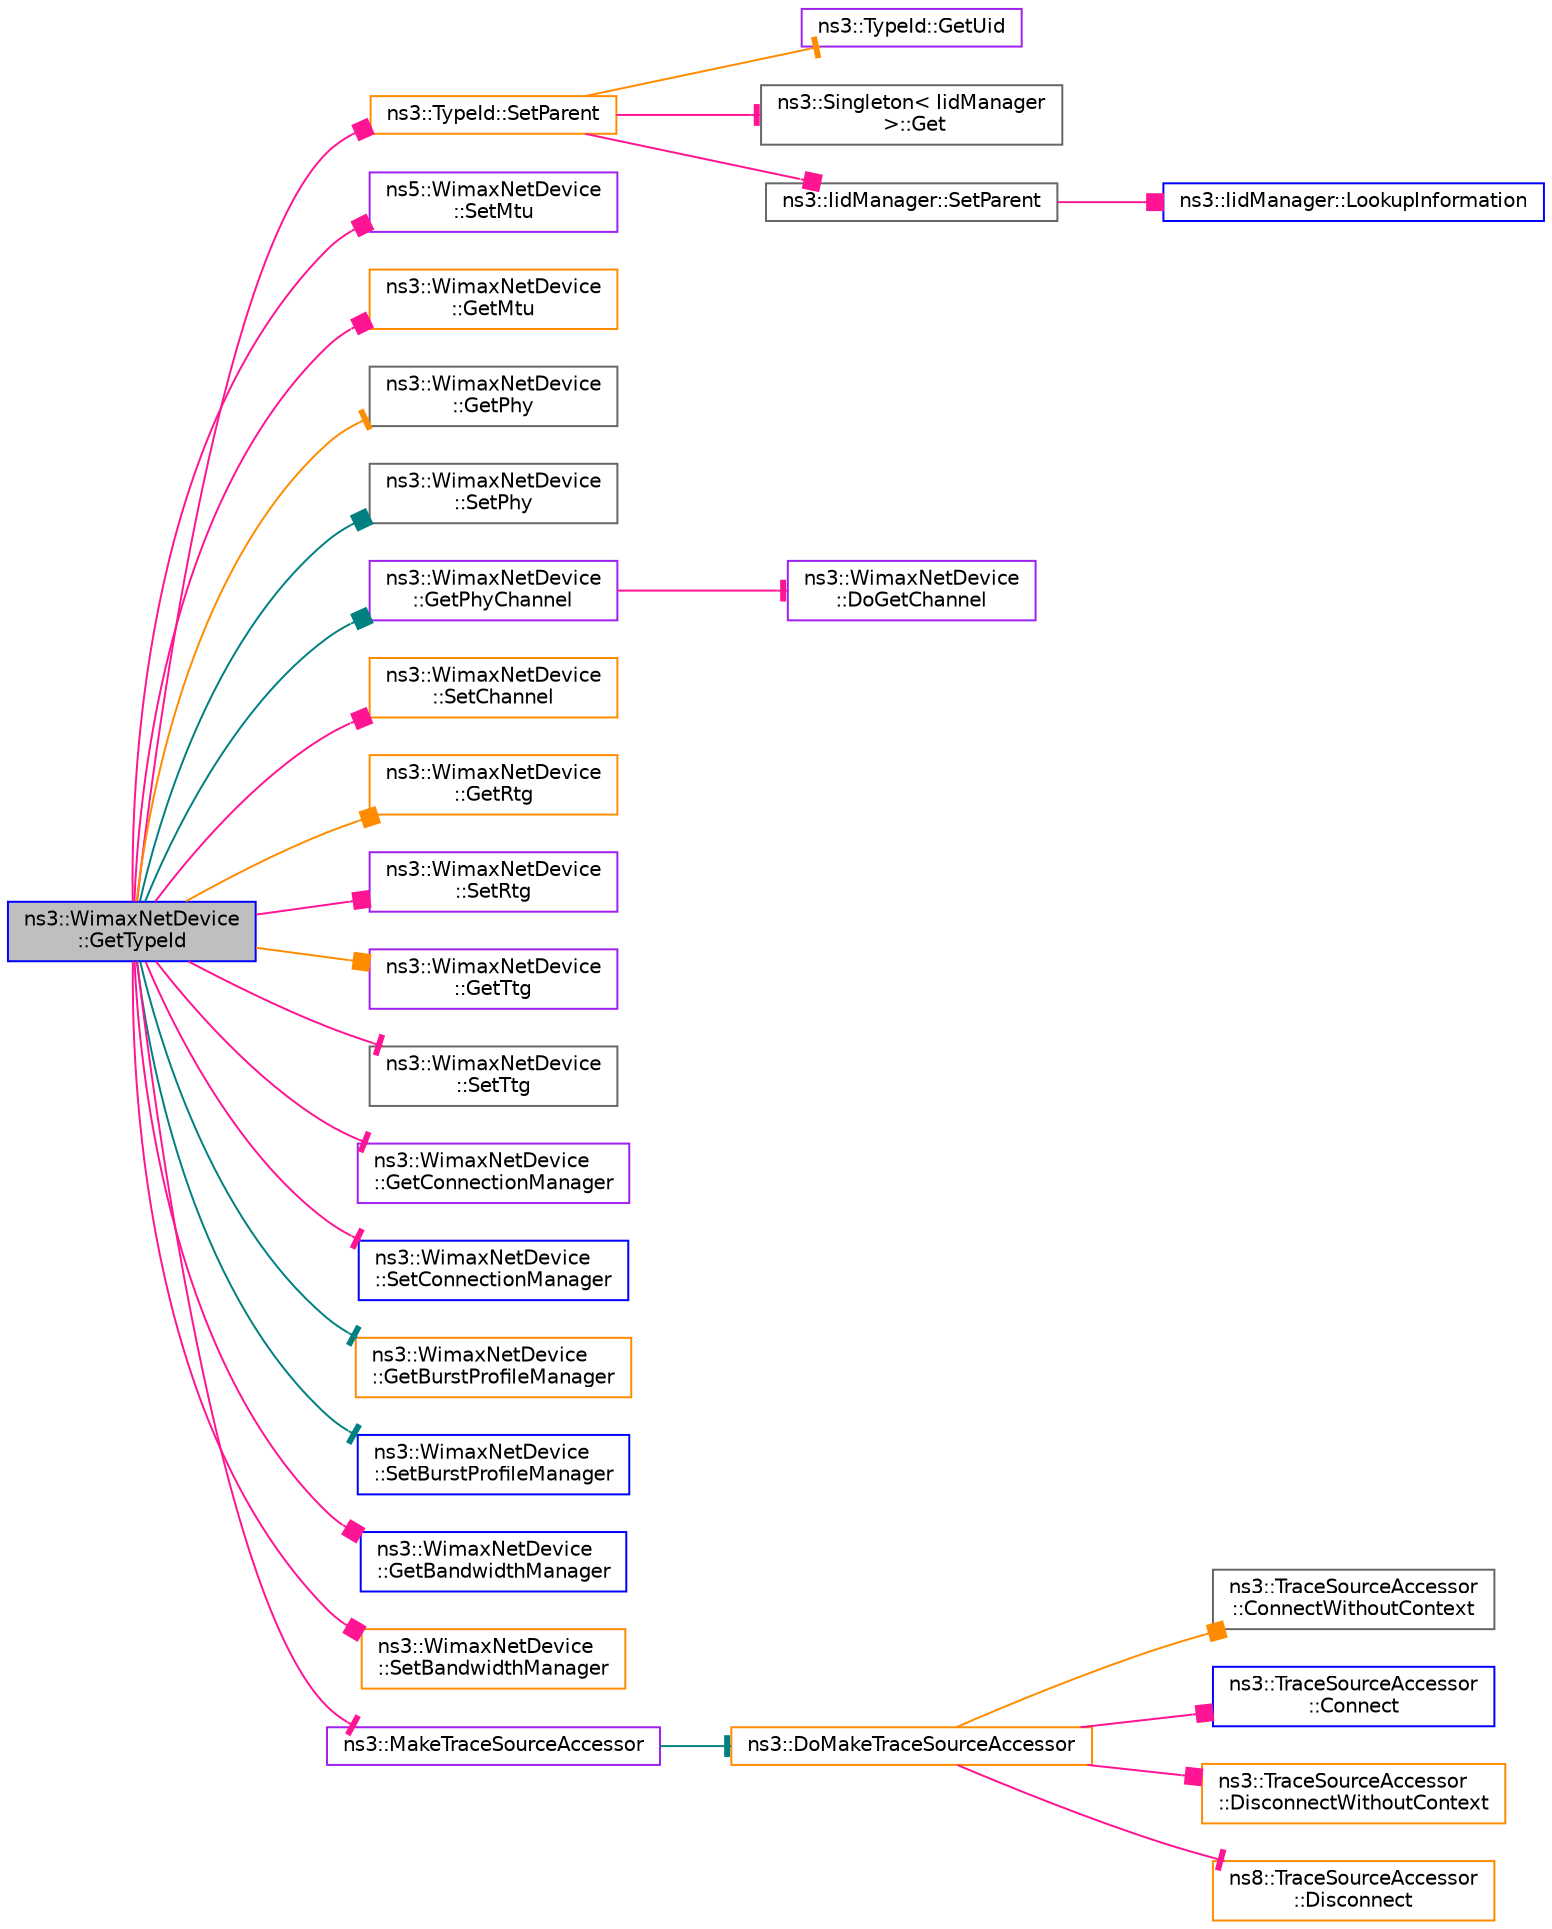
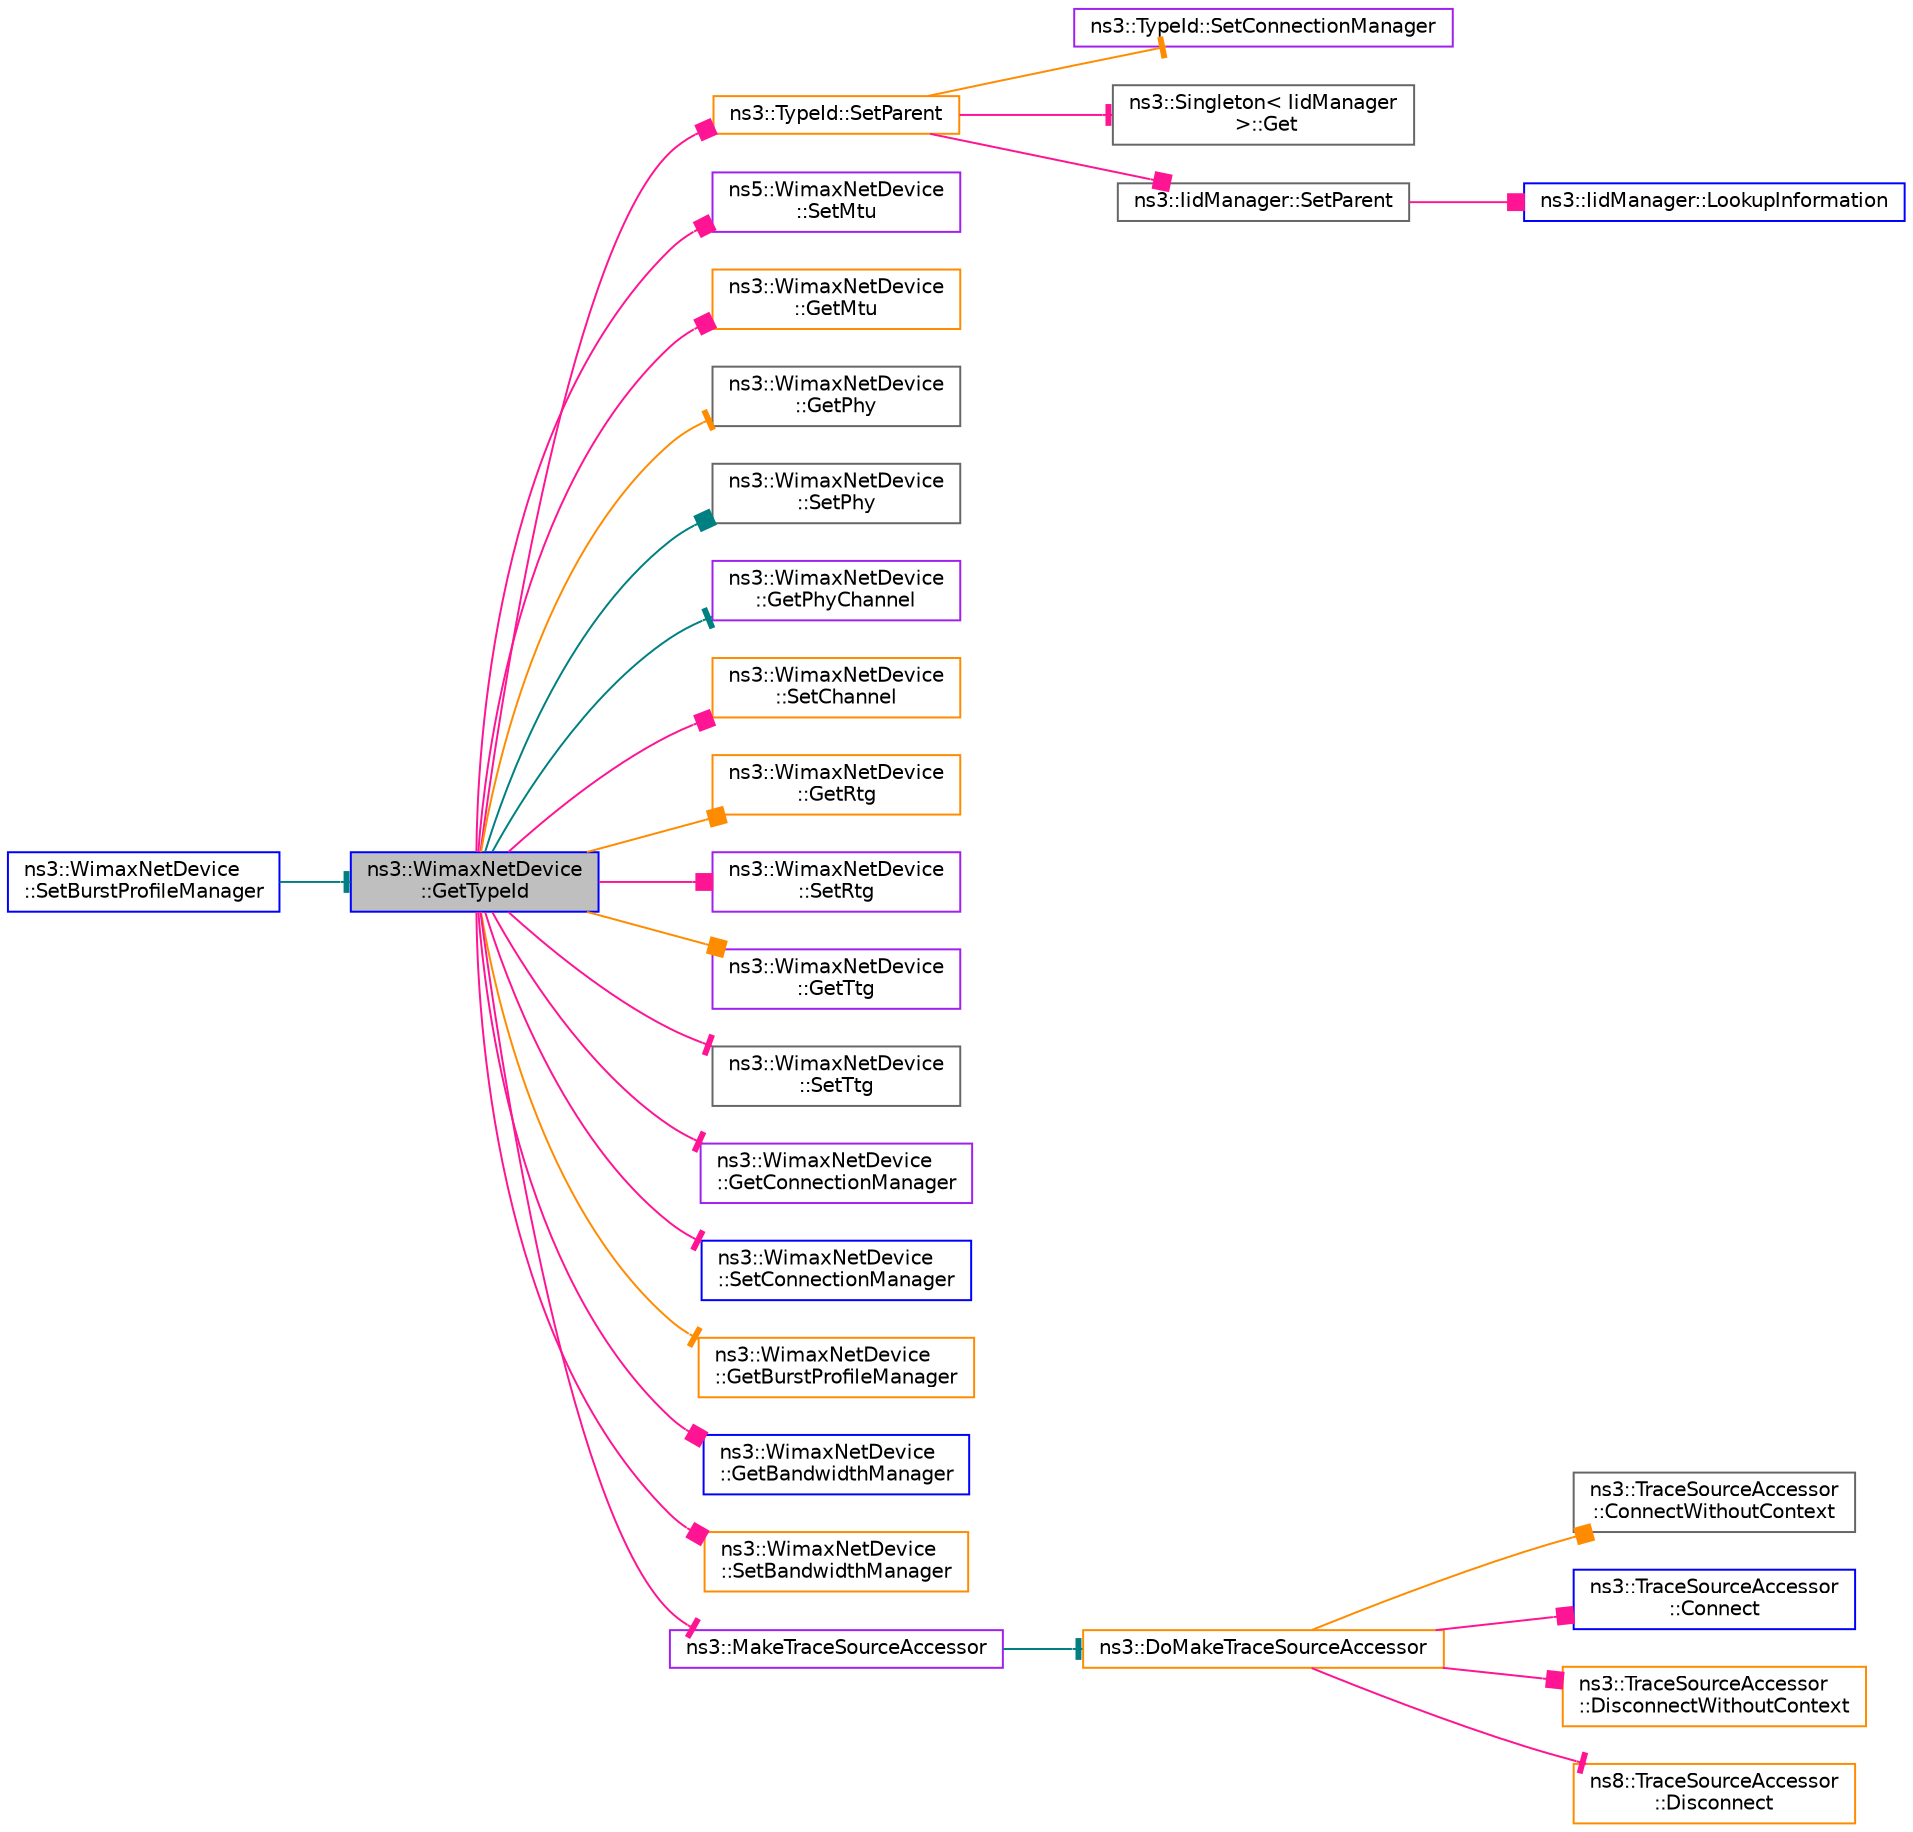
  digraph {
    rankdir=LR
    node [color=darkorange fillcolor=white fontname=Helvetica fontsize=10 shape=record style=filled]
    edge [arrowhead=box color=deeppink fontname=Helvetica fontsize=10 labelfontname=Helvetica labelfontsize=10 style=solid]
    n1 [color=blue fillcolor=grey75 fontcolor=black height=0.2 label="ns3::WimaxNetDevice\l::GetTypeId" width=0.4]
    n2 [height=0.2 label="ns3::TypeId::SetParent" width=0.4]
    n3 [color=purple height=0.2 label="ns5::WimaxNetDevice\l::SetMtu" width=0.4]
    n4 [height=0.2 label="ns3::WimaxNetDevice\l::GetMtu" width=0.4]
    n5 [color=gray40 height=0.2 label="ns3::WimaxNetDevice\l::GetPhy" width=0.4]
    n6 [color=gray40 height=0.2 label="ns3::WimaxNetDevice\l::SetPhy" width=0.4]
    n7 [color=purple height=0.2 label="ns3::WimaxNetDevice\l::GetPhyChannel" width=0.4]
    n8 [height=0.2 label="ns3::WimaxNetDevice\l::SetChannel" width=0.4]
    n9 [height=0.2 label="ns3::WimaxNetDevice\l::GetRtg" width=0.4]
    n10 [color=purple height=0.2 label="ns3::WimaxNetDevice\l::SetRtg" width=0.4]
    n11 [color=purple height=0.2 label="ns3::WimaxNetDevice\l::GetTtg" width=0.4]
    n12 [color=gray40 height=0.2 label="ns3::WimaxNetDevice\l::SetTtg" width=0.4]
    n13 [color=purple height=0.2 label="ns3::WimaxNetDevice\l::GetConnectionManager" width=0.4]
    n14 [color=blue height=0.2 label="ns3::WimaxNetDevice\l::SetConnectionManager" width=0.4]
    n15 [height=0.2 label="ns3::WimaxNetDevice\l::GetBurstProfileManager" width=0.4]
    n16 [color=blue height=0.2 label="ns3::WimaxNetDevice\l::SetBurstProfileManager" width=0.4]
    n17 [color=blue height=0.2 label="ns3::WimaxNetDevice\l::GetBandwidthManager" width=0.4]
    n18 [height=0.2 label="ns3::WimaxNetDevice\l::SetBandwidthManager" width=0.4]
    n19 [color=purple height=0.2 label="ns3::MakeTraceSourceAccessor" width=0.4]
-   n20 [color=purple height=0.2 label="ns3::TypeId::GetUid" width=0.4]
+   n20 [color=purple height=0.2 label="ns3::TypeId::SetConnectionManager" width=0.4]
    n21 [color=gray40 height=0.2 label="ns3::Singleton\< IidManager\l \>::Get" width=0.4]
    n22 [color=gray40 height=0.2 label="ns3::IidManager::SetParent" width=0.4]
-   n23 [color=purple height=0.2 label="ns3::WimaxNetDevice\l::DoGetChannel" width=0.4]
    n24 [height=0.2 label="ns3::DoMakeTraceSourceAccessor" width=0.4]
    n25 [color=blue height=0.2 label="ns3::IidManager::LookupInformation" width=0.4]
    n26 [color=gray40 height=0.2 label="ns3::TraceSourceAccessor\l::ConnectWithoutContext" width=0.4]
    n27 [color=blue height=0.2 label="ns3::TraceSourceAccessor\l::Connect" width=0.4]
    n28 [height=0.2 label="ns3::TraceSourceAccessor\l::DisconnectWithoutContext" width=0.4]
    n29 [height=0.2 label="ns8::TraceSourceAccessor\l::Disconnect" width=0.4]
    n1 -> n2
    n1 -> n3
    n1 -> n4
    n1 -> n5 [arrowhead=tee color=darkorange]
    n1 -> n6 [color=teal]
-   n1 -> n7 [color=teal]
+   n1 -> n7 [arrowhead=tee color=teal]
    n1 -> n8
    n1 -> n9 [color=darkorange]
    n1 -> n10
    n1 -> n11 [color=darkorange]
    n1 -> n12 [arrowhead=tee]
    n1 -> n13 [arrowhead=tee]
    n1 -> n14 [arrowhead=tee]
-   n1 -> n15 [arrowhead=tee color=teal]
-   n1 -> n16 [arrowhead=tee color=teal]
+   n1 -> n15 [arrowhead=tee color=darkorange]
+   n16 -> n1 [arrowhead=tee color=teal]
    n1 -> n17
    n1 -> n18
    n1 -> n19 [arrowhead=tee]
    n2 -> n20 [arrowhead=tee color=darkorange]
    n2 -> n21 [arrowhead=tee]
    n2 -> n22
-   n7 -> n23 [arrowhead=tee]
    n19 -> n24 [arrowhead=tee color=teal]
    n22 -> n25
    n24 -> n26 [color=darkorange]
    n24 -> n27
    n24 -> n28
    n24 -> n29 [arrowhead=tee]
  }
